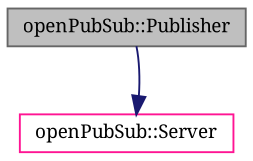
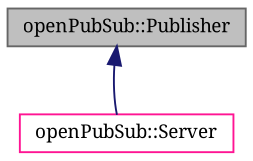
  digraph {
    fontname="Noto Serif"
    node [fontname="Noto Serif" fontsize=10 shape=record style=filled]
    n1 [color=gray40 fillcolor=grey75 fontcolor=black height=0.2 label="openPubSub::Publisher" width=0.4]
    n2 [color=deeppink fillcolor=white height=0.2 label="openPubSub::Server" width=0.4]
-   n2 -> n1 [color=midnightblue dir=back fontname="Noto Serif" fontsize=10 labelfontname=Helvetica labelfontsize=10 style=solid]
+   n1 -> n2 [color=midnightblue dir=back fontname="Noto Serif" fontsize=10 labelfontname=Helvetica labelfontsize=10 style=solid]
  }
